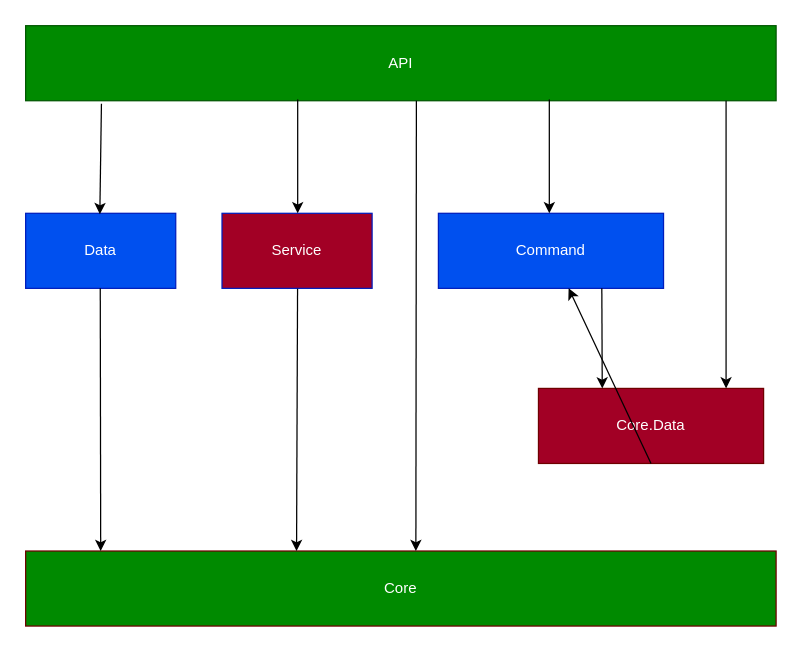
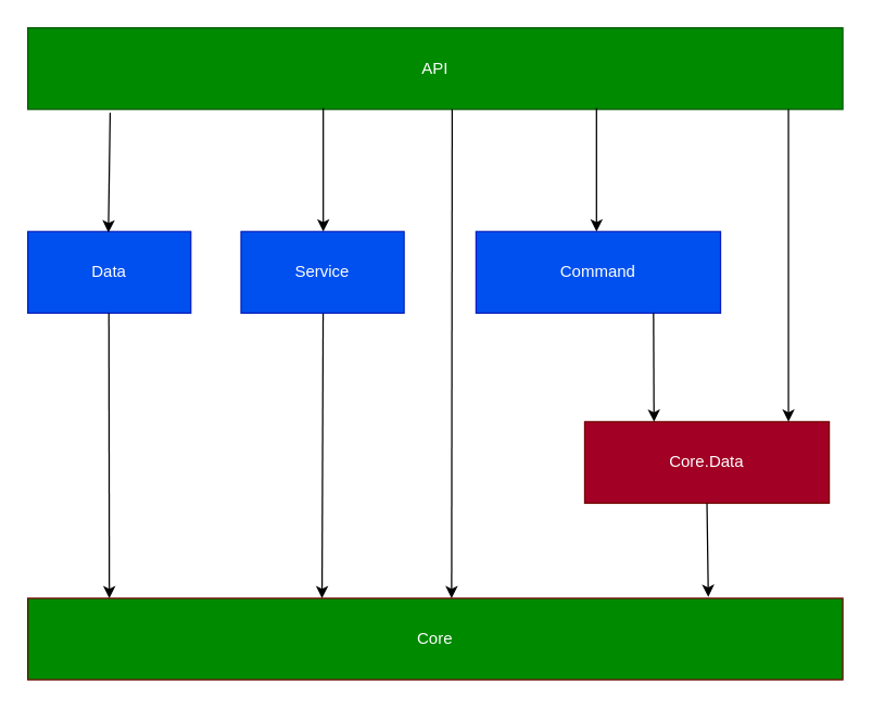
  <mxCell id="0" />
  <mxCell id="1" parent="0" />
  <mxCell id="2" value="Core" style="rounded=0;whiteSpace=wrap;html=1;fillColor=#008a00;fontColor=#ffffff;strokeColor=#6F0000;" parent="1" vertex="1"><mxGeometry x="20" y="440" width="600" height="60" as="geometry" /></mxCell>
  <mxCell id="3" value="&lt;div&gt;Core.Data&lt;/div&gt;" style="rounded=0;whiteSpace=wrap;html=1;fillColor=#a20025;fontColor=#ffffff;strokeColor=#6F0000;" parent="1" vertex="1"><mxGeometry x="430" y="310" width="180" height="60" as="geometry" /></mxCell>
  <mxCell id="4" value="Command" style="rounded=0;whiteSpace=wrap;html=1;fillColor=#0050ef;strokeColor=#001DBC;fontColor=#ffffff;" parent="1" vertex="1"><mxGeometry x="350" y="170" width="180" height="60" as="geometry" /></mxCell>
- <mxCell id="5" value="Service" style="rounded=0;whiteSpace=wrap;html=1;fillColor=#a20025;strokeColor=#001DBC;fontColor=#ffffff;" parent="1" vertex="1"><mxGeometry x="177" y="170" width="120" height="60" as="geometry" /></mxCell>
+ <mxCell id="5" value="Service" style="rounded=0;whiteSpace=wrap;html=1;fillColor=#0050ef;strokeColor=#001DBC;fontColor=#ffffff;" parent="1" vertex="1"><mxGeometry x="177" y="170" width="120" height="60" as="geometry" /></mxCell>
  <mxCell id="6" value="Data" style="rounded=0;whiteSpace=wrap;html=1;fillColor=#0050ef;strokeColor=#001DBC;fontColor=#ffffff;" parent="1" vertex="1"><mxGeometry x="20" y="170" width="120" height="60" as="geometry" /></mxCell>
  <mxCell id="7" value="API" style="rounded=0;whiteSpace=wrap;html=1;fillColor=#008a00;fontColor=#ffffff;strokeColor=#005700;" parent="1" vertex="1"><mxGeometry x="20" y="20" width="600" height="60" as="geometry" /></mxCell>
  <mxCell id="8" value="" style="endArrow=classic;html=1;rounded=0;exitX=0.08;exitY=1.04;exitDx=0;exitDy=0;exitPerimeter=0;entryX=0.336;entryY=0.011;entryDx=0;entryDy=0;entryPerimeter=0;fontColor=#000000;" parent="1" edge="1"><mxGeometry width="50" height="50" relative="1" as="geometry"><mxPoint x="80.6" y="82.4" as="sourcePoint" /><mxPoint x="79.32" y="170.66" as="targetPoint" /></mxGeometry></mxCell>
  <mxCell id="9" value="" style="endArrow=classic;html=1;rounded=0;exitX=0.324;exitY=0.982;exitDx=0;exitDy=0;exitPerimeter=0;entryX=0.321;entryY=0;entryDx=0;entryDy=0;entryPerimeter=0;fontColor=#000000;" parent="1" edge="1"><mxGeometry width="50" height="50" relative="1" as="geometry"><mxPoint x="237.48" y="78.92" as="sourcePoint" /><mxPoint x="237.52" y="170" as="targetPoint" /></mxGeometry></mxCell>
  <mxCell id="10" value="" style="endArrow=classic;html=1;rounded=0;exitX=0.324;exitY=0.982;exitDx=0;exitDy=0;exitPerimeter=0;entryX=0.321;entryY=0;entryDx=0;entryDy=0;entryPerimeter=0;fontColor=#000000;" parent="1" edge="1"><mxGeometry width="50" height="50" relative="1" as="geometry"><mxPoint x="438.66" y="78.92" as="sourcePoint" /><mxPoint x="438.7" y="170" as="targetPoint" /></mxGeometry></mxCell>
  <mxCell id="11" value="" style="endArrow=classic;html=1;rounded=0;exitX=0.324;exitY=0.982;exitDx=0;exitDy=0;exitPerimeter=0;fontColor=#000000;" parent="1" edge="1"><mxGeometry width="50" height="50" relative="1" as="geometry"><mxPoint x="480.66" y="230" as="sourcePoint" /><mxPoint x="481" y="310" as="targetPoint" /></mxGeometry></mxCell>
  <mxCell id="12" value="" style="endArrow=classic;html=1;rounded=0;exitX=0.324;exitY=0.982;exitDx=0;exitDy=0;exitPerimeter=0;fontColor=#000000;" parent="1" edge="1"><mxGeometry width="50" height="50" relative="1" as="geometry"><mxPoint x="79.66" y="230" as="sourcePoint" /><mxPoint x="80" y="440" as="targetPoint" /></mxGeometry></mxCell>
  <mxCell id="13" value="" style="endArrow=classic;html=1;rounded=0;exitX=0.324;exitY=0.982;exitDx=0;exitDy=0;exitPerimeter=0;entryX=0.041;entryY=-0.006;entryDx=0;entryDy=0;entryPerimeter=0;fontColor=#000000;" parent="1" edge="1"><mxGeometry width="50" height="50" relative="1" as="geometry"><mxPoint x="237.4" y="230.36" as="sourcePoint" /><mxPoint x="236.6" y="440" as="targetPoint" /></mxGeometry></mxCell>
  <mxCell id="14" value="" style="endArrow=classic;html=1;rounded=0;exitX=0.324;exitY=0.982;exitDx=0;exitDy=0;exitPerimeter=0;fontColor=#000000;" parent="1" edge="1"><mxGeometry width="50" height="50" relative="1" as="geometry"><mxPoint x="332.4" y="80" as="sourcePoint" /><mxPoint x="332" y="440" as="targetPoint" /></mxGeometry></mxCell>
  <mxCell id="15" value="" style="endArrow=classic;html=1;rounded=0;fontColor=#000000;" parent="1" edge="1"><mxGeometry width="50" height="50" relative="1" as="geometry"><mxPoint x="580" y="80" as="sourcePoint" /><mxPoint x="580" y="310" as="targetPoint" /></mxGeometry></mxCell>
- <mxCell id="16" value="" style="endArrow=classic;html=1;rounded=0;exitX=0.5;exitY=1;exitDx=0;exitDy=0;fontColor=#000000;" parent="1" source="3" target="4" edge="1"><mxGeometry width="50" height="50" relative="1" as="geometry"><mxPoint x="405" y="240" as="sourcePoint" /><mxPoint x="406.2" y="448.02" as="targetPoint" /></mxGeometry></mxCell>
+ <mxCell id="16" value="" style="endArrow=classic;html=1;rounded=0;exitX=0.5;exitY=1;exitDx=0;exitDy=0;entryX=0.835;entryY=-0.017;entryDx=0;entryDy=0;entryPerimeter=0;fontColor=#000000;" parent="1" source="3" target="2" edge="1"><mxGeometry width="50" height="50" relative="1" as="geometry"><mxPoint x="405" y="240" as="sourcePoint" /><mxPoint x="406.2" y="448.02" as="targetPoint" /></mxGeometry></mxCell>
